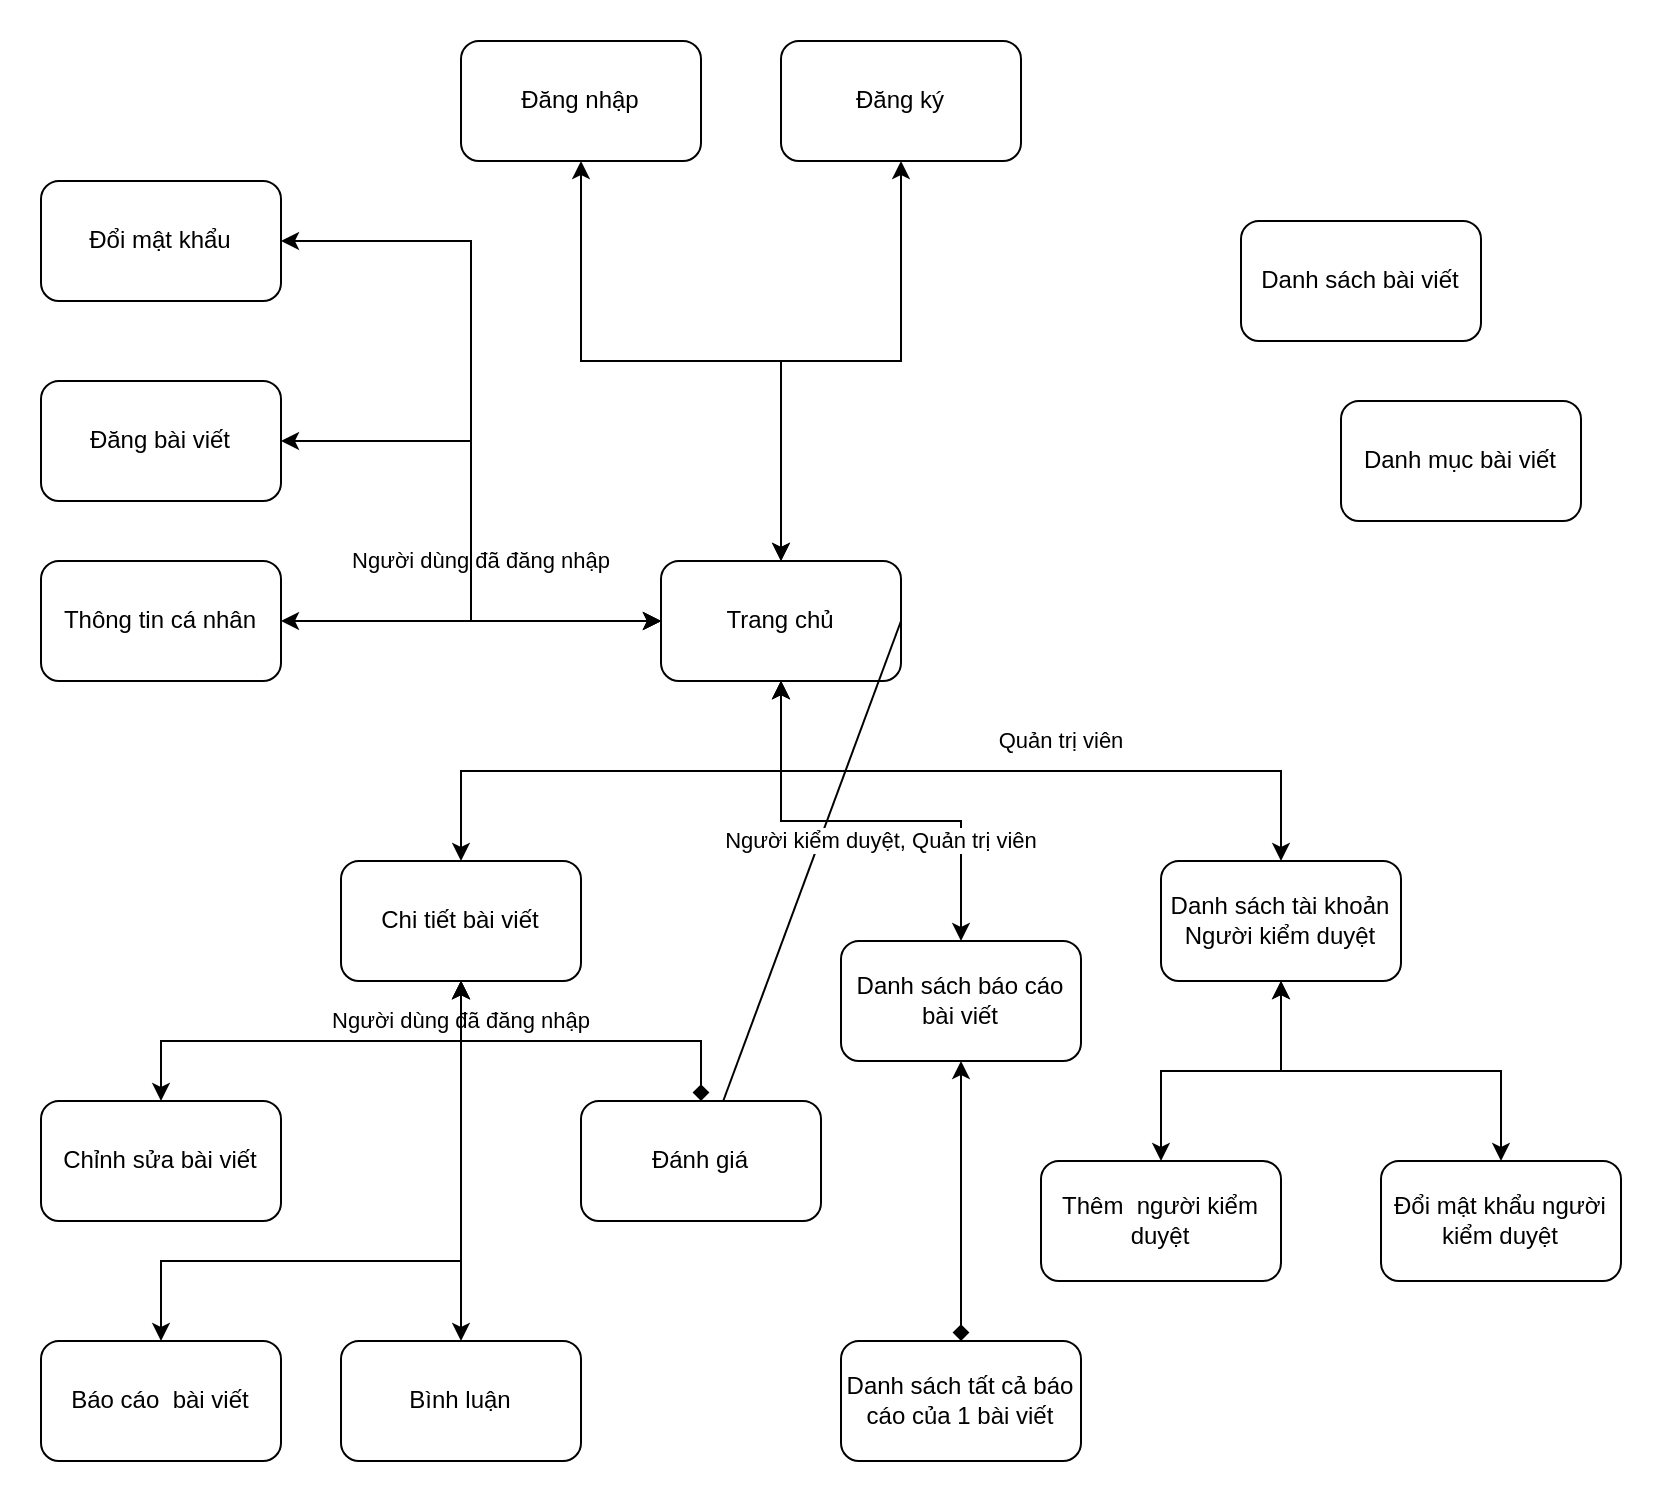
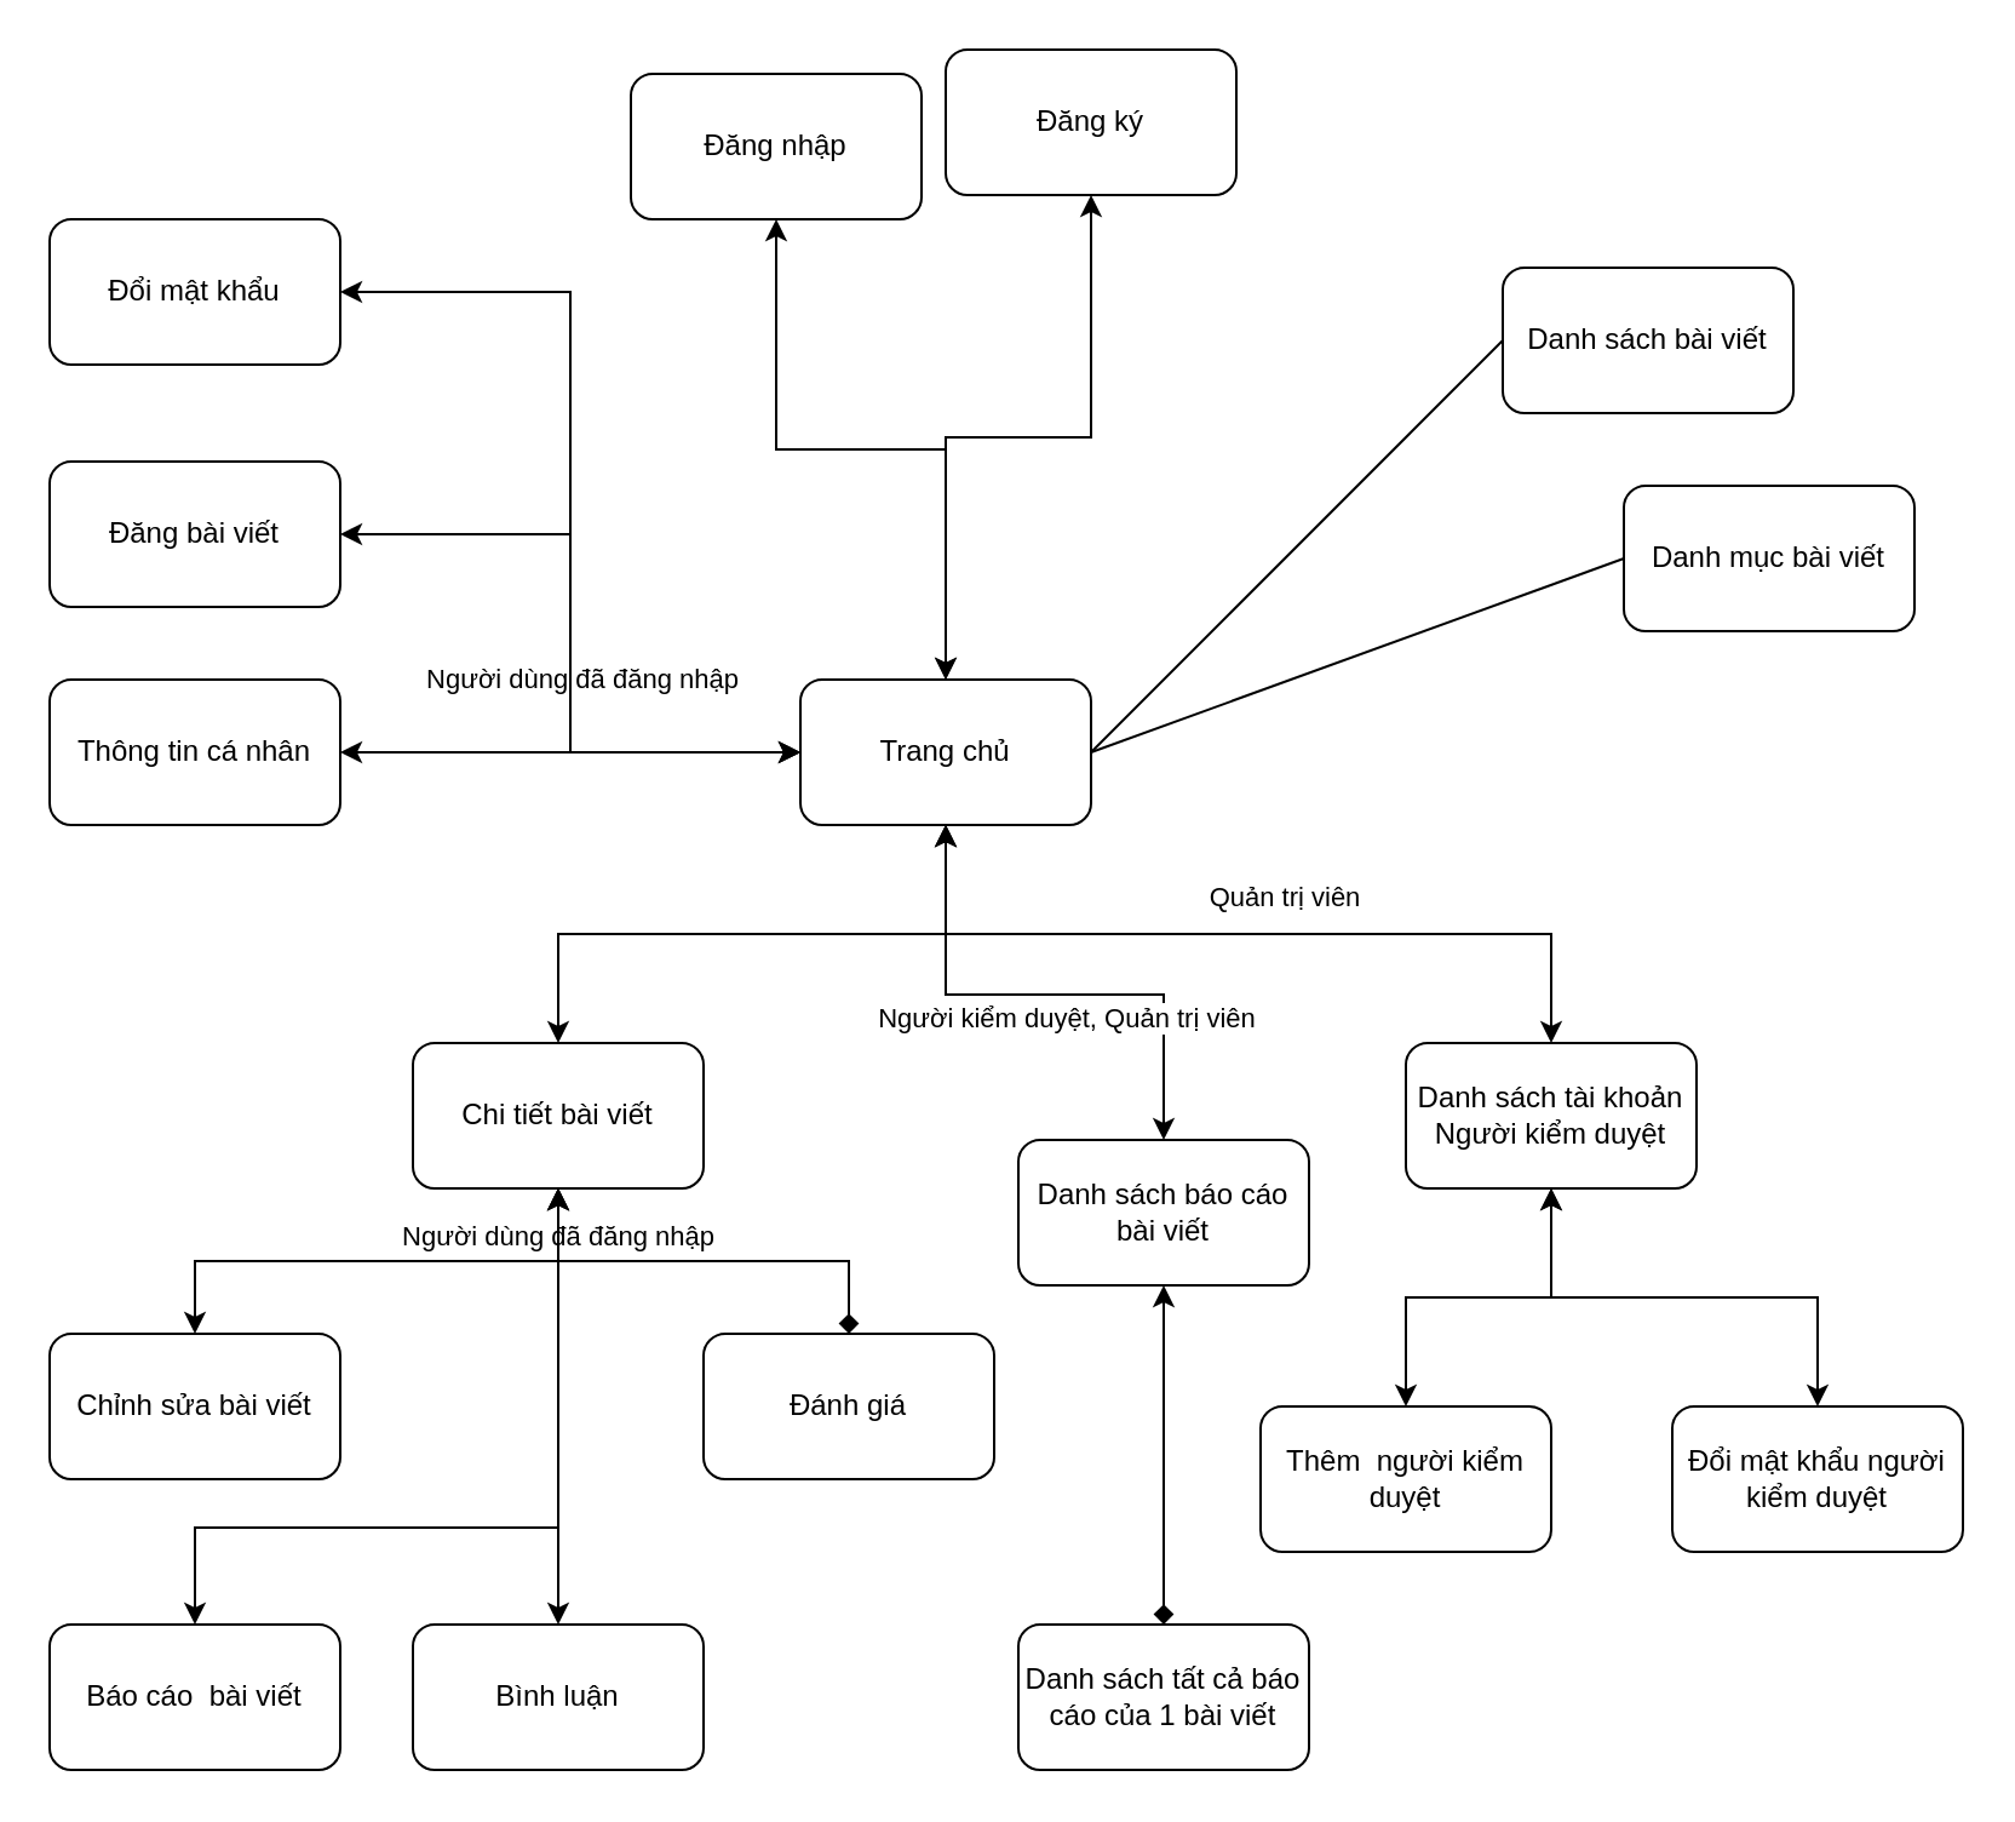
  <mxCell id="0" />
  <mxCell id="1" parent="0" />
  <mxCell id="2" value="Trang chủ" style="rounded=1;whiteSpace=wrap;html=1;" vertex="1" parent="1"><mxGeometry x="330" y="280" width="120" height="60" as="geometry" /></mxCell>
- <mxCell id="3" value="Đăng nhập" style="rounded=1;whiteSpace=wrap;html=1;" vertex="1" parent="1"><mxGeometry x="230" y="20" width="120" height="60" as="geometry" /></mxCell>
+ <mxCell id="3" value="Đăng nhập" style="rounded=1;whiteSpace=wrap;html=1;" vertex="1" parent="1"><mxGeometry x="260" y="30" width="120" height="60" as="geometry" /></mxCell>
  <mxCell id="4" value="Đăng ký" style="rounded=1;whiteSpace=wrap;html=1;" vertex="1" parent="1"><mxGeometry x="390" y="20" width="120" height="60" as="geometry" /></mxCell>
  <mxCell id="5" value="Danh sách bài viết" style="rounded=1;whiteSpace=wrap;html=1;" vertex="1" parent="1"><mxGeometry x="620" y="110" width="120" height="60" as="geometry" /></mxCell>
  <mxCell id="6" value="Danh mục bài viết" style="rounded=1;whiteSpace=wrap;html=1;" vertex="1" parent="1"><mxGeometry x="670" y="200" width="120" height="60" as="geometry" /></mxCell>
  <mxCell id="7" value="Chi tiết bài viết" style="rounded=1;whiteSpace=wrap;html=1;" vertex="1" parent="1"><mxGeometry x="170" y="430" width="120" height="60" as="geometry" /></mxCell>
  <mxCell id="8" value="Đánh giá" style="rounded=1;whiteSpace=wrap;html=1;" vertex="1" parent="1"><mxGeometry x="290" y="550" width="120" height="60" as="geometry" /></mxCell>
  <mxCell id="9" value="Bình luận" style="rounded=1;whiteSpace=wrap;html=1;" vertex="1" parent="1"><mxGeometry x="170" y="670" width="120" height="60" as="geometry" /></mxCell>
  <mxCell id="10" value="Báo cáo &amp;nbsp;bài viết" style="rounded=1;whiteSpace=wrap;html=1;" vertex="1" parent="1"><mxGeometry x="20" y="670" width="120" height="60" as="geometry" /></mxCell>
  <mxCell id="11" value="Chỉnh sửa bài viết" style="rounded=1;whiteSpace=wrap;html=1;" vertex="1" parent="1"><mxGeometry x="20" y="550" width="120" height="60" as="geometry" /></mxCell>
  <mxCell id="12" value="Đăng bài viết" style="rounded=1;whiteSpace=wrap;html=1;" vertex="1" parent="1"><mxGeometry x="20" y="190" width="120" height="60" as="geometry" /></mxCell>
  <mxCell id="13" value="Danh sách báo cáo bài viết" style="rounded=1;whiteSpace=wrap;html=1;" vertex="1" parent="1"><mxGeometry x="420" y="470" width="120" height="60" as="geometry" /></mxCell>
  <mxCell id="14" value="Danh sách tất cả báo cáo của 1 bài viết" style="rounded=1;whiteSpace=wrap;html=1;" vertex="1" parent="1"><mxGeometry x="420" y="670" width="120" height="60" as="geometry" /></mxCell>
  <mxCell id="15" value="Danh sách tài khoản Người kiểm duyệt&lt;br&gt;" style="rounded=1;whiteSpace=wrap;html=1;" vertex="1" parent="1"><mxGeometry x="580" y="430" width="120" height="60" as="geometry" /></mxCell>
  <mxCell id="16" value="Thêm &amp;nbsp;người kiểm duyệt" style="rounded=1;whiteSpace=wrap;html=1;" vertex="1" parent="1"><mxGeometry x="520" y="580" width="120" height="60" as="geometry" /></mxCell>
  <mxCell id="17" value="Đổi mật khẩu người kiểm duyệt" style="rounded=1;whiteSpace=wrap;html=1;" vertex="1" parent="1"><mxGeometry x="690" y="580" width="120" height="60" as="geometry" /></mxCell>
  <mxCell id="18" value="Đổi mật khẩu" style="rounded=1;whiteSpace=wrap;html=1;" vertex="1" parent="1"><mxGeometry x="20" y="90" width="120" height="60" as="geometry" /></mxCell>
  <mxCell id="19" value="Thông tin cá nhân" style="rounded=1;whiteSpace=wrap;html=1;" vertex="1" parent="1"><mxGeometry x="20" y="280" width="120" height="60" as="geometry" /></mxCell>
- <mxCell id="20" value="" style="endArrow=none;html=1;rounded=0;exitX=1;exitY=0.5;exitDx=0;exitDy=0;" edge="1" parent="1" source="2" target="8"><mxGeometry width="50" height="50" relative="1" as="geometry"><mxPoint x="370" y="390" as="sourcePoint" /><mxPoint x="420" y="340" as="targetPoint" /></mxGeometry></mxCell>
+ <mxCell id="20" value="" style="endArrow=none;html=1;rounded=0;entryX=0;entryY=0.5;entryDx=0;entryDy=0;exitX=1;exitY=0.5;exitDx=0;exitDy=0;" edge="1" parent="1" source="2" target="5"><mxGeometry width="50" height="50" relative="1" as="geometry"><mxPoint x="370" y="390" as="sourcePoint" /><mxPoint x="420" y="340" as="targetPoint" /></mxGeometry></mxCell>
+ <mxCell id="21" value="" style="endArrow=none;html=1;rounded=0;entryX=0;entryY=0.5;entryDx=0;entryDy=0;exitX=1;exitY=0.5;exitDx=0;exitDy=0;" edge="1" parent="1" source="2" target="6"><mxGeometry width="50" height="50" relative="1" as="geometry"><mxPoint x="370" y="390" as="sourcePoint" /><mxPoint x="420" y="340" as="targetPoint" /></mxGeometry></mxCell>
  <mxCell id="22" value="" style="endArrow=classic;startArrow=classic;html=1;rounded=0;entryX=0.5;entryY=1;entryDx=0;entryDy=0;exitX=0.5;exitY=0;exitDx=0;exitDy=0;elbow=vertical;edgeStyle=elbowEdgeStyle;" edge="1" parent="1" source="2" target="3"><mxGeometry width="50" height="50" relative="1" as="geometry"><mxPoint x="410" y="390" as="sourcePoint" /><mxPoint x="460" y="340" as="targetPoint" /></mxGeometry></mxCell>
  <mxCell id="23" value="" style="endArrow=classic;startArrow=classic;html=1;rounded=0;elbow=vertical;entryX=0.5;entryY=1;entryDx=0;entryDy=0;exitX=0.5;exitY=0;exitDx=0;exitDy=0;edgeStyle=elbowEdgeStyle;" edge="1" parent="1" source="2" target="4"><mxGeometry width="50" height="50" relative="1" as="geometry"><mxPoint x="410" y="390" as="sourcePoint" /><mxPoint x="460" y="340" as="targetPoint" /></mxGeometry></mxCell>
  <mxCell id="24" value="Người dùng đã đăng nhập" style="endArrow=classic;startArrow=classic;html=1;rounded=0;exitX=1;exitY=0.5;exitDx=0;exitDy=0;entryX=0;entryY=0.5;entryDx=0;entryDy=0;edgeStyle=elbowEdgeStyle;" edge="1" parent="1" source="18" target="2"><mxGeometry x="0.342" y="5" width="50" height="50" relative="1" as="geometry"><mxPoint x="410" y="390" as="sourcePoint" /><mxPoint x="460" y="340" as="targetPoint" /><mxPoint as="offset" /></mxGeometry></mxCell>
  <mxCell id="25" value="" style="endArrow=classic;startArrow=classic;html=1;rounded=0;exitX=1;exitY=0.5;exitDx=0;exitDy=0;entryX=0;entryY=0.5;entryDx=0;entryDy=0;edgeStyle=elbowEdgeStyle;" edge="1" parent="1" source="12" target="2"><mxGeometry width="50" height="50" relative="1" as="geometry"><mxPoint x="410" y="390" as="sourcePoint" /><mxPoint x="460" y="340" as="targetPoint" /></mxGeometry></mxCell>
  <mxCell id="26" value="" style="endArrow=classic;startArrow=classic;html=1;rounded=0;exitX=1;exitY=0.5;exitDx=0;exitDy=0;entryX=0;entryY=0.5;entryDx=0;entryDy=0;edgeStyle=elbowEdgeStyle;" edge="1" parent="1" source="19" target="2"><mxGeometry width="50" height="50" relative="1" as="geometry"><mxPoint x="410" y="470" as="sourcePoint" /><mxPoint x="460" y="420" as="targetPoint" /></mxGeometry></mxCell>
  <mxCell id="27" value="" style="endArrow=classic;startArrow=classic;html=1;rounded=0;elbow=vertical;exitX=0.5;exitY=0;exitDx=0;exitDy=0;entryX=0.5;entryY=1;entryDx=0;entryDy=0;edgeStyle=elbowEdgeStyle;" edge="1" parent="1" source="7" target="2"><mxGeometry width="50" height="50" relative="1" as="geometry"><mxPoint x="410" y="470" as="sourcePoint" /><mxPoint x="460" y="420" as="targetPoint" /></mxGeometry></mxCell>
  <mxCell id="28" value="Người dùng đã đăng nhập" style="endArrow=classic;startArrow=classic;html=1;rounded=0;elbow=vertical;exitX=0.5;exitY=0;exitDx=0;exitDy=0;entryX=0.5;entryY=1;entryDx=0;entryDy=0;edgeStyle=elbowEdgeStyle;" edge="1" parent="1" source="11" target="7"><mxGeometry x="0.809" width="50" height="50" relative="1" as="geometry"><mxPoint x="410" y="510" as="sourcePoint" /><mxPoint x="460" y="460" as="targetPoint" /><mxPoint as="offset" /></mxGeometry></mxCell>
  <mxCell id="29" value="" style="endArrow=diamond;startArrow=classic;html=1;rounded=0;elbow=vertical;entryX=0.5;entryY=0;entryDx=0;entryDy=0;exitX=0.5;exitY=1;exitDx=0;exitDy=0;edgeStyle=elbowEdgeStyle;" edge="1" parent="1" source="7" target="8"><mxGeometry width="50" height="50" relative="1" as="geometry"><mxPoint x="410" y="510" as="sourcePoint" /><mxPoint x="460" y="460" as="targetPoint" /></mxGeometry></mxCell>
  <mxCell id="30" value="" style="endArrow=classic;startArrow=classic;html=1;rounded=0;elbow=vertical;entryX=0.5;entryY=0;entryDx=0;entryDy=0;exitX=0.5;exitY=1;exitDx=0;exitDy=0;edgeStyle=elbowEdgeStyle;" edge="1" parent="1" source="7" target="9"><mxGeometry width="50" height="50" relative="1" as="geometry"><mxPoint x="410" y="510" as="sourcePoint" /><mxPoint x="460" y="460" as="targetPoint" /></mxGeometry></mxCell>
  <mxCell id="31" value="" style="endArrow=classic;startArrow=classic;html=1;rounded=0;elbow=vertical;entryX=0.5;entryY=0;entryDx=0;entryDy=0;exitX=0.5;exitY=1;exitDx=0;exitDy=0;edgeStyle=elbowEdgeStyle;" edge="1" parent="1" source="7" target="10"><mxGeometry width="50" height="50" relative="1" as="geometry"><mxPoint x="350" y="650" as="sourcePoint" /><mxPoint x="460" y="460" as="targetPoint" /><Array as="points"><mxPoint x="160" y="630" /></Array></mxGeometry></mxCell>
  <mxCell id="32" value="Người kiểm duyệt, Quản trị viên" style="endArrow=classic;startArrow=classic;html=1;rounded=0;elbow=vertical;entryX=0.5;entryY=0;entryDx=0;entryDy=0;exitX=0.5;exitY=1;exitDx=0;exitDy=0;edgeStyle=elbowEdgeStyle;" edge="1" parent="1" source="2" target="13"><mxGeometry x="0.091" y="-10" width="50" height="50" relative="1" as="geometry"><mxPoint x="410" y="510" as="sourcePoint" /><mxPoint x="460" y="460" as="targetPoint" /><Array as="points"><mxPoint x="440" y="410" /></Array><mxPoint as="offset" /></mxGeometry></mxCell>
  <mxCell id="33" value="" style="endArrow=diamond;startArrow=classic;html=1;rounded=0;elbow=vertical;entryX=0.5;entryY=0;entryDx=0;entryDy=0;exitX=0.5;exitY=1;exitDx=0;exitDy=0;edgeStyle=elbowEdgeStyle;" edge="1" parent="1" source="13" target="14"><mxGeometry width="50" height="50" relative="1" as="geometry"><mxPoint x="410" y="510" as="sourcePoint" /><mxPoint x="460" y="460" as="targetPoint" /></mxGeometry></mxCell>
  <mxCell id="34" value="Quản trị viên" style="endArrow=classic;startArrow=classic;html=1;rounded=0;elbow=vertical;entryX=0.5;entryY=0;entryDx=0;entryDy=0;exitX=0.5;exitY=1;exitDx=0;exitDy=0;edgeStyle=elbowEdgeStyle;" edge="1" parent="1" source="2" target="15"><mxGeometry x="0.088" y="15" width="50" height="50" relative="1" as="geometry"><mxPoint x="460" y="430" as="sourcePoint" /><mxPoint x="510" y="380" as="targetPoint" /><mxPoint as="offset" /></mxGeometry></mxCell>
  <mxCell id="35" value="" style="endArrow=classic;startArrow=classic;html=1;rounded=0;elbow=vertical;entryX=0.5;entryY=0;entryDx=0;entryDy=0;exitX=0.5;exitY=1;exitDx=0;exitDy=0;edgeStyle=elbowEdgeStyle;" edge="1" parent="1" source="15" target="16"><mxGeometry width="50" height="50" relative="1" as="geometry"><mxPoint x="460" y="430" as="sourcePoint" /><mxPoint x="510" y="380" as="targetPoint" /></mxGeometry></mxCell>
  <mxCell id="36" value="" style="endArrow=classic;startArrow=classic;html=1;rounded=0;elbow=vertical;entryX=0.5;entryY=0;entryDx=0;entryDy=0;exitX=0.5;exitY=1;exitDx=0;exitDy=0;edgeStyle=elbowEdgeStyle;" edge="1" parent="1" source="15" target="17"><mxGeometry width="50" height="50" relative="1" as="geometry"><mxPoint x="460" y="430" as="sourcePoint" /><mxPoint x="510" y="380" as="targetPoint" /></mxGeometry></mxCell>
